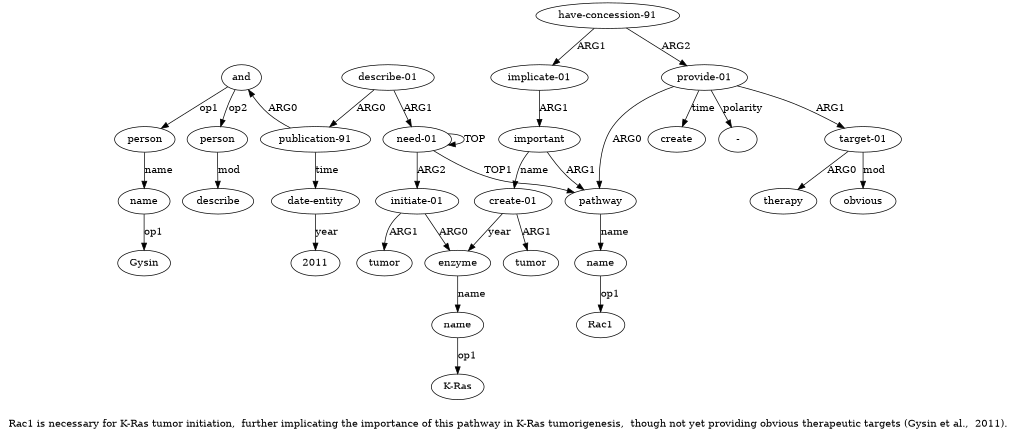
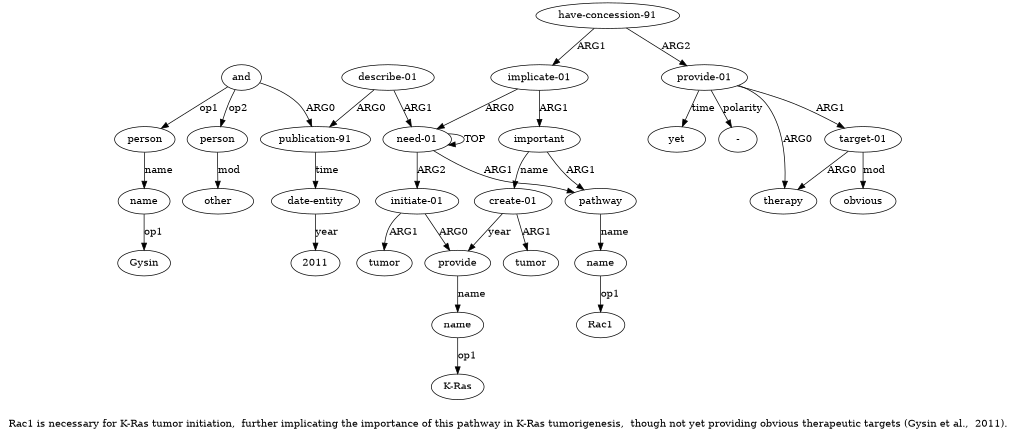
  digraph {
    label="Rac1 is necessary for K-Ras tumor initiation,  further implicating the importance of this pathway in K-Ras tumorigenesis,  though not yet providing obvious therapeutic targets (Gysin et al.,  2011)."
    node [color=black gold_ind=-1 gold_label=name test_ind=-1 test_label=name]
    edge [color=black gold_label=ARG0 test_label=ARG0]
    n1 [gold_ind=20 gold_label=and label=and test_ind=20 test_label=and]
    n2 [gold_ind=21 gold_label=person label=person test_ind=21 test_label=person]
    n3 [gold_ind=23 gold_label=person label=person test_ind=23 test_label=person]
    n4 [gold_ind=22 label=name test_ind=22]
-   n5 [gold_ind=24 gold_label=other label=describe test_ind=24 test_label=other]
+   n5 [gold_ind=24 gold_label=other label=other test_ind=24 test_label=other]
    n6 [gold_label=Gysin label=Gysin test_label=Gysin]
    n7 [gold_ind=25 gold_label="date-entity" label="date-entity" test_ind=25 test_label="date-entity"]
    n8 [gold_label=2011 label=2011 test_label=2011]
    n9 [gold_label="K-Ras" label="K-Ras" test_label="K-Ras"]
    n10 [gold_ind=15 gold_label=obvious label=obvious test_ind=15 test_label=obvious]
    n11 [gold_ind=14 gold_label=therapy label=therapy test_ind=14 test_label=therapy]
-   n12 [gold_ind=16 gold_label=yet label=create test_ind=16 test_label=yet]
+   n12 [gold_ind=16 gold_label=yet label=yet test_ind=16 test_label=yet]
    n13 [gold_ind=11 gold_label="have-concession-91" label="have-concession-91" test_ind=11 test_label="have-concession-91"]
    n14 [gold_ind=12 gold_label="provide-01" label="provide-01" test_ind=12 test_label="provide-01"]
    n15 [gold_ind=7 gold_label="implicate-01" label="implicate-01" test_ind=7 test_label="implicate-01"]
    n16 [gold_ind=13 gold_label="target-01" label="target-01" test_ind=13 test_label="target-01"]
    n17 [gold_ind=5 gold_label=pathway label=pathway test_ind=5 test_label=pathway]
    n18 [gold_label="-" label="-" test_label="-"]
    n19 [gold_ind=0 gold_label="need-01" label="need-01" test_ind=0 test_label="need-01"]
    n20 [gold_ind=8 gold_label=important label=important test_ind=8 test_label=important]
    n21 [gold_ind=6 label=name test_ind=6]
    n22 [gold_ind=1 gold_label="initiate-01" label="initiate-01" test_ind=1 test_label="initiate-01"]
    n23 [gold_ind=9 gold_label="create-01" label="create-01" test_ind=9 test_label="create-01"]
    n24 [gold_ind=10 gold_label=tumor label=tumor test_ind=10 test_label=tumor]
    n25 [gold_label=Rac1 label=Rac1 test_label=Rac1]
    n26 [gold_ind=19 gold_label="publication-91" label="publication-91" test_ind=19 test_label="publication-91"]
    n27 [gold_ind=18 gold_label="describe-01" label="describe-01" test_ind=18 test_label="describe-01"]
-   n28 [gold_ind=2 gold_label=enzyme label=enzyme test_ind=2 test_label=enzyme]
+   n28 [gold_ind=2 gold_label=enzyme label=provide test_ind=2 test_label=enzyme]
    n29 [gold_ind=4 gold_label=tumor label=tumor test_ind=4 test_label=tumor]
    n30 [gold_ind=3 label=name test_ind=3]
    n1 -> n2 [gold_label=op1 label=op1 test_label=op1]
    n1 -> n3 [gold_label=op2 label=op2 test_label=op2]
    n2 -> n4 [gold_label=name label=name test_label=name]
    n3 -> n5 [gold_label=mod label=mod test_label=mod]
    n4 -> n6 [gold_label=op1 label=op1 test_label=op1]
    n7 -> n8 [gold_label=year label=year test_label=year]
    n13 -> n14 [gold_label=ARG2 label=ARG2 test_label=ARG2]
    n13 -> n15 [gold_label=ARG1 label=ARG1 test_label=ARG1]
    n14 -> n12 [gold_label=time label=time test_label=time]
    n14 -> n16 [gold_label=ARG1 label=ARG1 test_label=ARG1]
-   n14 -> n17 [label=ARG0]
+   n14 -> n11 [label=ARG0]
    n14 -> n18 [gold_label=polarity label=polarity test_label=polarity]
+   n15 -> n19 [label=ARG0]
    n15 -> n20 [gold_label=ARG1 label=ARG1 test_label=ARG1]
    n16 -> n10 [gold_label=mod label=mod test_label=mod]
    n16 -> n11 [label=ARG0]
    n17 -> n21 [gold_label=name label=name test_label=name]
-   n19 -> n17 [gold_label=ARG1 label=TOP1 test_label=ARG1]
+   n19 -> n17 [gold_label=ARG1 label=ARG1 test_label=ARG1]
    n19 -> n19 [gold_label=TOP label=TOP test_label=TOP]
    n19 -> n22 [label=ARG2]
    n20 -> n17 [gold_label=domain label=ARG1 test_label=domain]
    n20 -> n23 [gold_label=topic label=name test_label=topic]
    n21 -> n25 [gold_label=op1 label=op1 test_label=op1]
    n22 -> n28 [label=ARG0]
    n22 -> n29 [gold_label=ARG1 label=ARG1 test_label=ARG1]
    n23 -> n24 [gold_label=ARG1 label=ARG1 test_label=ARG1]
    n23 -> n28 [label=year]
-   n26 -> n1 [label=ARG0]
+   n1 -> n26 [label=ARG0]
    n26 -> n7 [gold_label=time label=time test_label=time]
    n27 -> n19 [gold_label=ARG1 label=ARG1 test_label=ARG1]
    n27 -> n26 [label=ARG0]
    n28 -> n30 [gold_label=name label=name test_label=name]
    n30 -> n9 [gold_label=op1 label=op1 test_label=op1]
  }
